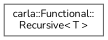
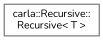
  digraph {
    rankdir=LR
    fontname=Nunito
-   n1 [color=grey40 fillcolor=white fontname=Nunito fontsize=10 height=0.2 label="carla::Functional::\lRecursive\< T \>" shape=box style=filled width=0.4]
+   n1 [color=grey40 fillcolor=white fontname=Nunito fontsize=10 height=0.2 label="carla::Recursive::\lRecursive\< T \>" shape=box style=filled width=0.4]
  }
